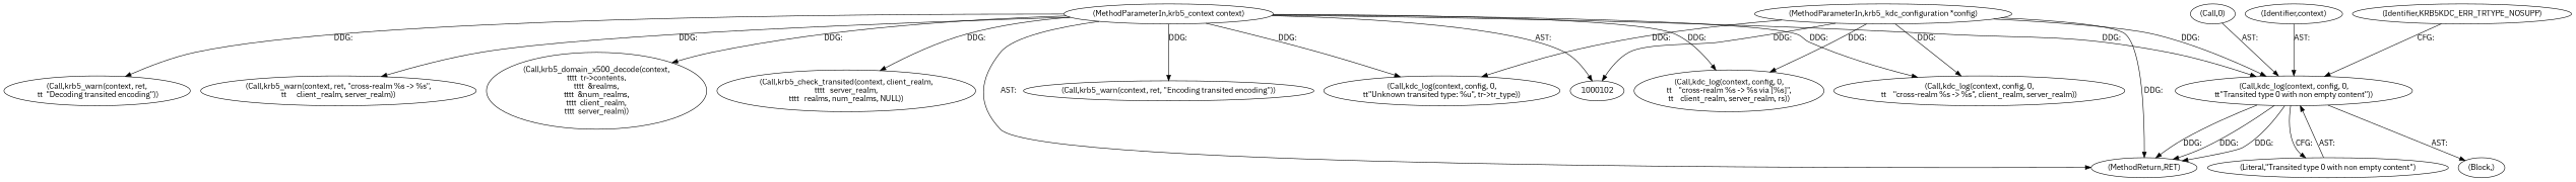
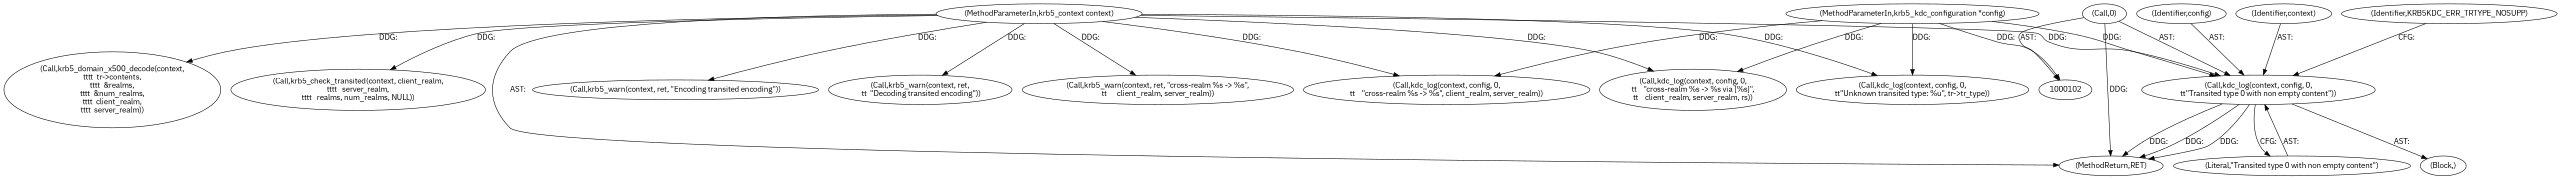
  digraph {
    fontname="IBM Plex Sans"
    node [fontname="IBM Plex Sans"]
    edge [fontname="IBM Plex Sans"]
    n1 [label="(Call,kdc_log(context, config, 0,\n\t\t\"Transited type 0 with non empty content\"))"]
    n2 [label="(MethodReturn,RET)"]
    n3 [label="(Literal,\"Transited type 0 with non empty content\")"]
    n4 [label="(Block,)"]
    n5 [label="(MethodParameterIn,krb5_context context)"]
    n6 [label="(Call,krb5_warn(context, ret, \"Encoding transited encoding\"))"]
    n7 [label="(Call,krb5_warn(context, ret,\n \t\t  \"Decoding transited encoding\"))"]
    n8 [label="(Call,krb5_warn(context, ret, \"cross-realm %s -> %s\",\n\t\t      client_realm, server_realm))"]
    n9 [label="(Call,krb5_domain_x500_decode(context,\n\t\t\t\t  tr->contents,\n\t\t\t\t  &realms,\n\t\t\t\t  &num_realms,\n\t\t\t\t  client_realm,\n\t\t\t\t  server_realm))"]
    n10 [label="(Call,kdc_log(context, config, 0,\n\t\t    \"cross-realm %s -> %s\", client_realm, server_realm))"]
    n11 [label="(Call,krb5_check_transited(context, client_realm,\n\t\t\t\t   server_realm,\n\t\t\t\t   realms, num_realms, NULL))"]
    n12 [label="(Call,kdc_log(context, config, 0,\n\t\t    \"cross-realm %s -> %s via [%s]\",\n\t\t    client_realm, server_realm, rs))"]
    n13 [label="(Call,kdc_log(context, config, 0,\n\t\t\"Unknown transited type: %u\", tr->tr_type))"]
    1000102
    n15 [label="(MethodParameterIn,krb5_kdc_configuration *config)"]
    n16 [label="(Call,0)"]
+   n17 [label="(Identifier,config)"]
    n18 [label="(Identifier,context)"]
    n19 [label="(Identifier,KRB5KDC_ERR_TRTYPE_NOSUPP)"]
    n1 -> n2 [label="DDG: "]
    n1 -> n2 [label="DDG: "]
    n1 -> n2 [label="DDG: "]
    n1 -> n3 [label="CFG: "]
    n1 -> n4 [label="AST: "]
    n3 -> n1 [label="AST: "]
    n5 -> n1 [label="DDG: "]
    n5 -> n2 [label="AST: "]
    n5 -> n6 [label="DDG: "]
    n5 -> n7 [label="DDG: "]
    n5 -> n8 [label="DDG: "]
    n5 -> n9 [label="DDG: "]
    n5 -> n10 [label="DDG: "]
    n5 -> n11 [label="DDG: "]
    n5 -> n12 [label="DDG: "]
    n5 -> n13 [label="DDG: "]
-   n5 -> 1000102 [label="AST: "]
+   n16 -> 1000102 [label="AST: "]
    n15 -> n1 [label="DDG: "]
-   n15 -> n2 [label="DDG: "]
+   n16 -> n2 [label="DDG: "]
    n15 -> n10 [label="DDG: "]
    n15 -> n12 [label="DDG: "]
    n15 -> n13 [label="DDG: "]
    n15 -> 1000102 [label="DDG: "]
    n16 -> n1 [label="AST: "]
+   n17 -> n1 [label="AST: "]
    n18 -> n1 [label="AST: "]
    n19 -> n1 [label="CFG: "]
  }
